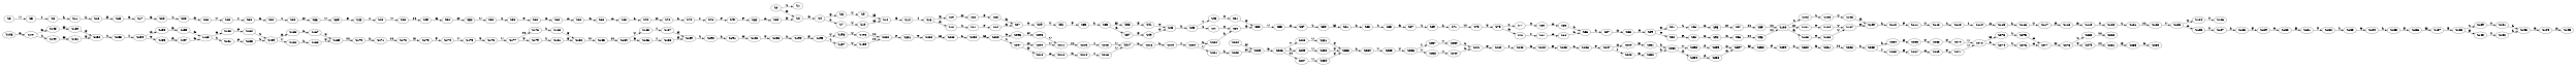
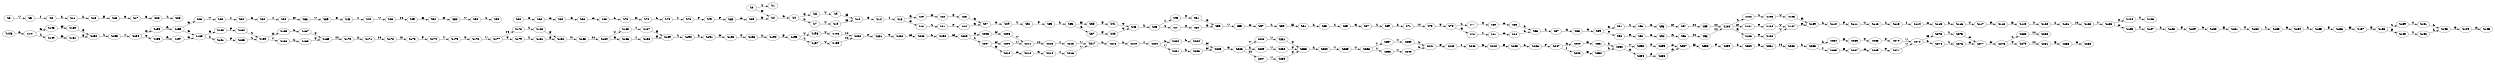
  strict digraph {
    rankdir=LR
    S0
    S1
    S2
    S4
    S3
    S5
    S6
    S7
    S8
    S9
    S10
    S11
    S12
    S13
    S14
    S15
    S16
    S17
    S18
    S19
    S20
    S21
    S22
    S23
    S24
    S25
    S26
    S27
    S28
    S29
    S30
    S31
    S32
    S33
    S34
    S35
    S36
    S37
    S38
    S39
    S40
    S41
    S42
    S43
    S44
    S45
    S46
    S47
    S48
    S49
    S50
    S51
    S52
    S53
    S54
    S55
    S56
    S57
    S58
    S59
    S60
    S61
    S62
    S63
    S64
    S65
    S66
    S67
    S68
    S69
    S70
    S71
    S72
    S73
    S74
    S75
    S76
    S77
    S78
    S79
    S80
    S81
    S82
    S83
    S84
    S85
    S86
    S87
    S88
    S89
    S90
    S91
    S92
    S93
    S94
    S95
    S96
    S97
    S98
    S99
    S100
    S101
    S102
    S103
    S104
    S105
    S106
    S107
    S108
    S109
    S110
    S111
    S112
    S113
    S114
    S115
    S116
    S117
    S118
    S119
    S120
    S121
    S122
    S123
    S124
    S125
    S126
    S127
    S128
    S129
    S130
    S131
    S132
    S133
    S134
    S135
    S136
    S137
    S138
    S139
    S140
    S141
    S142
    S143
    S144
    S145
    S146
    S147
    S148
    S149
    S150
    S151
    S152
    S153
    S154
    S155
    S156
    S157
    S158
    S159
    S160
    S161
    S162
    S163
    S164
    S165
    S166
    S167
    S168
    S169
    S170
    S171
    S172
    S173
    S174
    S175
    S176
    S177
    S178
    S179
    S180
    S181
    S182
    S183
    S184
    S185
    S186
    S187
    S188
    S189
    S190
    S191
    S192
    S193
    S194
    S195
    S196
    S197
    S198
    S199
    S200
    S201
    S202
    S203
    n205 [label=S294]
    S205
    S206
    S207
    S208
    S209
    S210
    S211
    S212
    S213
    S214
    S215
    S216
    S217
    S218
    S219
    S220
    S221
    S222
    S223
    S224
    S225
    S226
    S227
    S228
    S229
    S230
    S231
    S232
    S233
    S234
    S235
    S236
    S237
    S238
    S239
    S240
    S241
    S242
    S243
    S244
    S245
    S246
    S247
    S248
    S249
    S250
    S251
    S252
    S253
    S254
    S255
    S256
    S257
    S258
    S259
    S260
    S261
    S262
    S263
    S264
    S265
    S266
    S267
    S268
    S269
    S270
    S271
    S272
    S273
    S274
    S275
    S276
    S277
    S278
    S279
    S280
    S281
    S282
    S283
    S284
    S0 -> S1 [label=S]
    S0 -> S2 [label=D]
    S2 -> S4 [label=C]
    S4 -> S6 [label=F]
    S4 -> S7 [label=L]
    S3 -> S5 [label=V]
    S5 -> S8 [label=I]
    S6 -> S9 [label=Y]
    S7 -> S10 [label=Y]
    S8 -> S11 [label=L]
    S9 -> S12 [label=H]
    S10 -> S12 [label=H]
    S11 -> S13 [label=L]
    S12 -> S14 [label=Q]
    S13 -> S15 [label=F]
    S14 -> S16 [label=I]
    S15 -> S17 [label=C]
    S16 -> S18 [label=Q]
    S16 -> S19 [label=R]
    S17 -> S20 [label=G]
    S18 -> S21 [label=S]
    S19 -> S22 [label=N]
    S20 -> S23 [label=S]
    S21 -> S24 [label=P]
    S22 -> S25 [label=P]
-   S23 -> S26 [label=G]
+   S158 -> S26 [label=G]
    S24 -> S27 [label=G]
    S25 -> S27 [label=G]
    S26 -> S28 [label=V]
    S27 -> S29 [label=C]
    S28 -> S30 [label=I]
    S29 -> S31 [label=Y]
    S30 -> S32 [label=G]
    S31 -> S33 [label=P]
    S32 -> S34 [label=I]
    S33 -> S35 [label=L]
    S34 -> S36 [label=N]
    S35 -> S37 [label=C]
    S35 -> S38 [label=H]
    S36 -> S39 [label=V]
    S37 -> S40 [label=F]
    S38 -> S41 [label=F]
    S39 -> S42 [label=F]
    S40 -> S43 [label=T]
    S41 -> S43 [label=T]
    S42 -> S44 [label=I]
    S43 -> S45 [label=L]
    S44 -> S46 [label=V]
    S45 -> S47 [label=S]
    S45 -> S48 [label=I]
    S46 -> S49 [label=M]
    S47 -> S50 [label=T]
    S48 -> S51 [label=T]
    S49 -> S52 [label=E]
    S50 -> S53 [label=Q]
    S51 -> S53 [label=Q]
    S52 -> S54 [label=N]
    S53 -> S55 [label=V]
    S54 -> S56 [label=V]
    S55 -> S57 [label=A]
    S56 -> S58 [label=S]
    S57 -> S59 [label=S]
-   S58 -> S60 [label=T]
    S59 -> S61 [label=H]
    S60 -> S62 [label=G]
    S61 -> S63 [label=L]
    S62 -> S64 [label=A]
    S63 -> S65 [label=S]
    S64 -> S66 [label=C]
    S65 -> S67 [label=G]
    S66 -> S68 [label=A]
    S67 -> S69 [label=S]
    S68 -> S70 [label=L]
    S69 -> S71 [label=L]
    S70 -> S72 [label=K]
    S71 -> S73 [label=W]
    S72 -> S74 [label=L]
    S73 -> S75 [label=T]
    S74 -> S76 [label=I]
    S75 -> S77 [label=S]
    S75 -> S78 [label=G]
    S76 -> S79 [label=P]
    S77 -> S80 [label=T]
    S78 -> S81 [label=I]
    S79 -> S82 [label=P]
    S80 -> S83 [label=A]
    S81 -> S84 [label=A]
    S82 -> S85 [label=A]
    S83 -> S86 [label=L]
    S84 -> S86 [label=L]
    S85 -> S2 [label=D]
    S86 -> S87 [label=L]
    S87 -> S88 [label=A]
    S88 -> S89 [label=C]
    S89 -> S90 [label=T]
    S89 -> S91 [label=R]
    S90 -> S92 [label=R]
    S91 -> S93 [label=S]
    S92 -> S94 [label=G]
    S93 -> S95 [label=G]
    S94 -> S96 [label=R]
    S95 -> S97 [label=N]
    S96 -> S98 [label=M]
    S97 -> S99 [label=M]
    S98 -> S100 [label=M]
    S99 -> S100 [label=M]
    S100 -> S101 [label=N]
    S100 -> S102 [label=S]
    S100 -> S103 [label=R]
    S101 -> S104 [label=T]
    S102 -> S105 [label=S]
    S103 -> S106 [label=T]
    S104 -> S107 [label=Y]
    S105 -> S108 [label=Y]
    S106 -> S107 [label=Y]
    S107 -> S109 [label=R]
    S108 -> S109 [label=R]
    S109 -> S110 [label=L]
    S110 -> S111 [label=P]
    S111 -> S112 [label=Y]
    S112 -> S113 [label=S]
    S113 -> S114 [label=I]
    S114 -> S115 [label=A]
    S115 -> S116 [label=L]
    S116 -> S117 [label=Y]
    S117 -> S118 [label=R]
    S118 -> S119 [label=D]
    S119 -> S120 [label=Y]
    S120 -> S121 [label=S]
    S121 -> S122 [label=M]
    S122 -> S123 [label=V]
    S123 -> S124 [label=T]
    S123 -> S125 [label=A]
    S124 -> S126 [label=Y]
    S125 -> S127 [label=Y]
    S127 -> S128 [label=L]
    S128 -> S129 [label=F]
    S129 -> S130 [label=C]
    S130 -> S131 [label=E]
    S131 -> S132 [label=T]
    S132 -> S133 [label=S]
    S133 -> S134 [label=G]
    S134 -> S135 [label=L]
    S135 -> S136 [label=F]
    S136 -> S137 [label=H]
    S137 -> S138 [label=F]
    S138 -> S139 [label=S]
    S138 -> S140 [label=F]
    S139 -> S141 [label=Y]
    S140 -> S142 [label=Y]
    S141 -> S143 [label=L]
    S142 -> S143 [label=L]
    S143 -> S144 [label=Q]
    S144 -> S145 [label=A]
    S146 -> S147 [label=C]
    S147 -> S148 [label=G]
    S147 -> S149 [label=S]
    S148 -> S150 [label=H]
    S149 -> S151 [label=H]
    S150 -> S152 [label=F]
    S151 -> S152 [label=F]
    S152 -> S153 [label=S]
    S153 -> S154 [label=I]
    S154 -> S155 [label=T]
    S154 -> S156 [label=A]
    S155 -> S157 [label=R]
    S156 -> S158 [label=R]
    S157 -> S159 [label=G]
    S158 -> S159 [label=G]
    S159 -> S160 [label=G]
    S159 -> S161 [label=S]
    S160 -> S162 [label=P]
    S161 -> S163 [label=P]
    S162 -> S164 [label=S]
    S163 -> S164 [label=S]
    S164 -> S165 [label=A]
    S164 -> S166 [label=V]
    S165 -> S167 [label=L]
    S166 -> S168 [label=L]
    S167 -> S169 [label=T]
    S168 -> S169 [label=T]
    S169 -> S170 [label=M]
    S170 -> S171 [label=L]
    S171 -> S172 [label=M]
    S172 -> S173 [label=K]
    S173 -> S174 [label=P]
    S174 -> S175 [label=V]
    S175 -> S176 [label=T]
    S176 -> S177 [label=V]
    S177 -> S178 [label=M]
    S177 -> S179 [label=T]
    S178 -> S180 [label=S]
    S179 -> S181 [label=S]
    S180 -> S182 [label=F]
    S181 -> S182 [label=F]
    S182 -> S183 [label=W]
    S183 -> S184 [label=M]
    S184 -> S185 [label=Y]
    S184 -> S186 [label=D]
    S185 -> S187 [label=I]
    S186 -> S188 [label=I]
    S187 -> S189 [label=F]
    S188 -> S189 [label=F]
    S189 -> S190 [label=S]
    S190 -> S191 [label=L]
    S191 -> S192 [label=N]
    S192 -> S193 [label=T]
    S193 -> S194 [label=L]
    S194 -> S195 [label=F]
    S195 -> S196 [label=Y]
    S195 -> S197 [label=S]
    S196 -> S198 [label=Y]
    S197 -> S199 [label=Y]
    S198 -> S200 [label=M]
    S199 -> S200 [label=M]
    S200 -> S201 [label=P]
    S201 -> S202 [label=T]
    S202 -> S203 [label=H]
    S203 -> n205 [label=L]
    n205 -> S205 [label=H]
    S205 -> S206 [label=C]
    S205 -> S207 [label=S]
    S206 -> S208 [label=N]
    S207 -> S209 [label=N]
    S207 -> S210 [label=D]
    S208 -> S211 [label=V]
    S209 -> S211 [label=V]
    S210 -> S212 [label=A]
    S211 -> S213 [label=M]
    S212 -> S214 [label=R]
    S213 -> S215 [label=I]
    S214 -> S216 [label=I]
    S215 -> S217 [label=V]
    S216 -> S217 [label=V]
    S217 -> S218 [label=L]
    S218 -> S219 [label=L]
    S219 -> S220 [label=I]
    S220 -> S221 [label=V]
    S220 -> S222 [label=L]
    S221 -> S223 [label=L]
-   S222 -> S50 [label=L]
+   S222 -> S224 [label=L]
    S223 -> S225 [label=N]
    S224 -> S225 [label=N]
    S225 -> S226 [label=G]
    S226 -> S227 [label=M]
    S226 -> S228 [label=V]
    S226 -> S229 [label=L]
    S227 -> S230 [label=V]
    S228 -> S231 [label=V]
    S229 -> S232 [label=V]
    S230 -> S233 [label=T]
    S231 -> S233 [label=T]
    S232 -> S233 [label=T]
    S233 -> S234 [label=L]
    S234 -> S235 [label=V]
    S235 -> S236 [label=Y]
    S236 -> S237 [label=I]
    S236 -> S238 [label=V]
    S237 -> S239 [label=V]
    S238 -> S240 [label=V]
    S239 -> S241 [label=L]
    S240 -> S241 [label=L]
    S241 -> S242 [label=F]
    S242 -> S243 [label=I]
    S243 -> S244 [label=G]
    S244 -> S245 [label=F]
    S245 -> S246 [label=L]
    S246 -> S247 [label=P]
    S247 -> S248 [label=I]
    S247 -> S249 [label=A]
    S248 -> S250 [label=D]
    S249 -> S251 [label=D]
    S250 -> S252 [label=L]
    S251 -> S252 [label=L]
    S252 -> S253 [label=V]
    S252 -> S254 [label=A]
    S253 -> S255 [label=P]
    S254 -> S256 [label=P]
    S255 -> S257 [label=A]
    S256 -> S257 [label=A]
    S257 -> S258 [label=H]
    S258 -> S259 [label=P]
    S259 -> S260 [label=L]
    S260 -> S261 [label=G]
    S261 -> S262 [label=M]
    S262 -> S263 [label=L]
    S263 -> S264 [label=L]
    S263 -> S265 [label=I]
    S264 -> S266 [label=F]
    S265 -> S267 [label=F]
    S266 -> S268 [label=T]
    S267 -> S269 [label=A]
    S268 -> S270 [label=T]
    S269 -> S271 [label=T]
    S270 -> S272 [label=V]
    S271 -> S272 [label=V]
    S272 -> S273 [label=H]
    S272 -> S274 [label=L]
    S273 -> S275 [label=S]
    S274 -> S276 [label=S]
    S275 -> S277 [label=A]
    S276 -> S277 [label=A]
    S277 -> S278 [label=N]
    S278 -> S279 [label=T]
    S278 -> S280 [label=S]
    S279 -> S281 [label=M]
    S280 -> S282 [label=M]
    S281 -> S283 [label=E]
    S283 -> S284 [label=G]
  }
